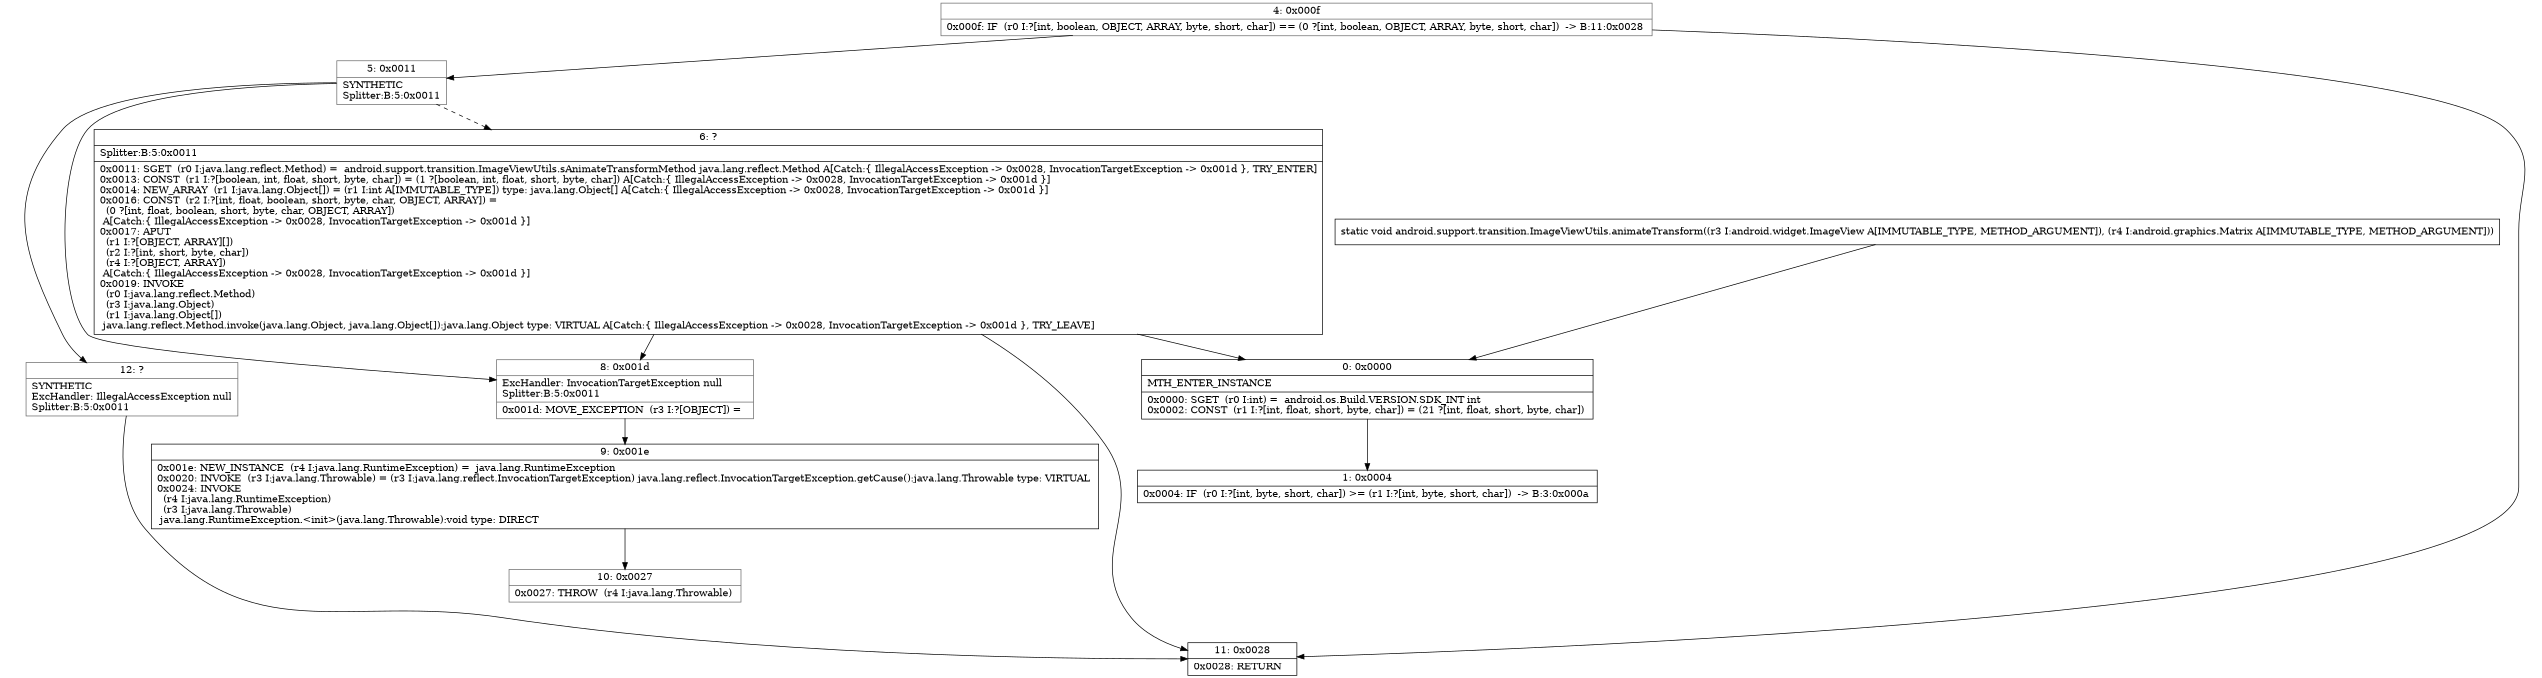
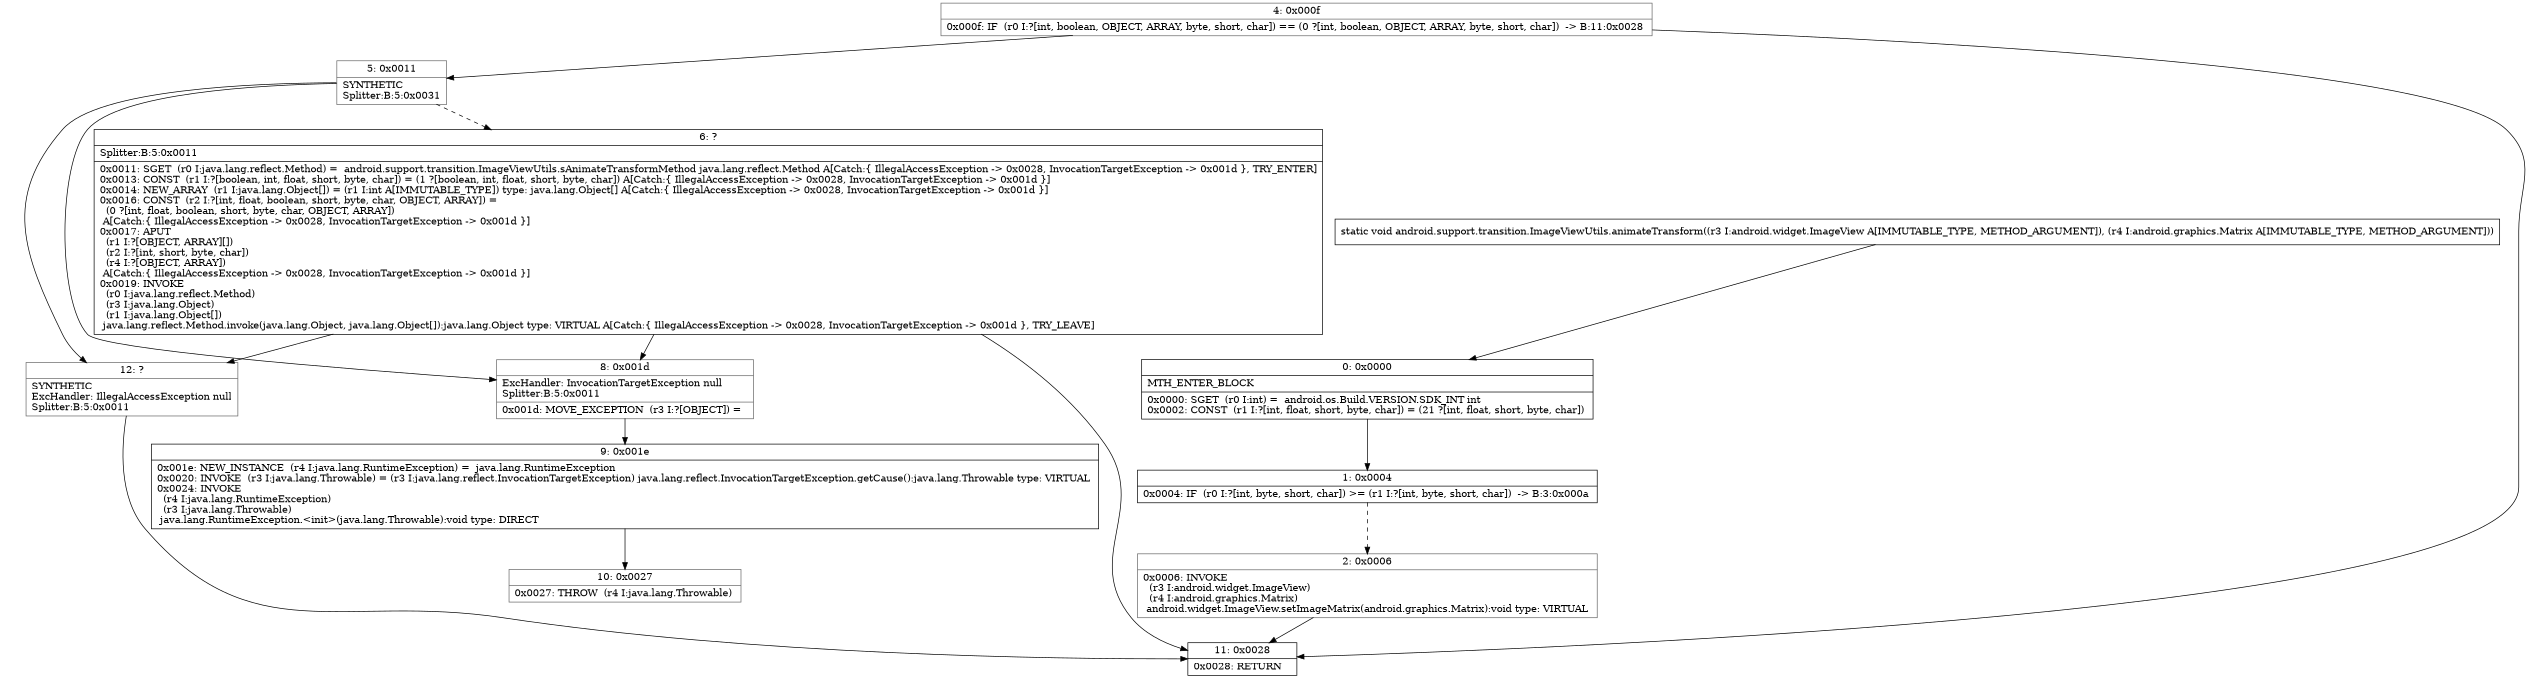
  digraph {
    node [color=black shape=record]
-   n1 [label="{0\:\ 0x0000|MTH_ENTER_INSTANCE\l|0x0000: SGET  (r0 I:int) =  android.os.Build.VERSION.SDK_INT int \l0x0002: CONST  (r1 I:?[int, float, short, byte, char]) = (21 ?[int, float, short, byte, char]) \l}"]
+   n1 [label="{0\:\ 0x0000|MTH_ENTER_BLOCK\l|0x0000: SGET  (r0 I:int) =  android.os.Build.VERSION.SDK_INT int \l0x0002: CONST  (r1 I:?[int, float, short, byte, char]) = (21 ?[int, float, short, byte, char]) \l}"]
    n2 [label="{1\:\ 0x0004|0x0004: IF  (r0 I:?[int, byte, short, char]) \>= (r1 I:?[int, byte, short, char])  \-\> B:3:0x000a \l}"]
+   n3 [color=gray40 label="{2\:\ 0x0006|0x0006: INVOKE  \l  (r3 I:android.widget.ImageView)\l  (r4 I:android.graphics.Matrix)\l android.widget.ImageView.setImageMatrix(android.graphics.Matrix):void type: VIRTUAL \l}"]
    n4 [label="{11\:\ 0x0028|0x0028: RETURN   \l}"]
    n5 [color=gray40 label="{4\:\ 0x000f|0x000f: IF  (r0 I:?[int, boolean, OBJECT, ARRAY, byte, short, char]) == (0 ?[int, boolean, OBJECT, ARRAY, byte, short, char])  \-\> B:11:0x0028 \l}"]
-   n6 [color=gray40 label="{5\:\ 0x0011|SYNTHETIC\lSplitter:B:5:0x0011\l}"]
+   n6 [color=gray40 label="{5\:\ 0x0011|SYNTHETIC\lSplitter:B:5:0x0031\l}"]
    n7 [label="{6\:\ ?|Splitter:B:5:0x0011\l|0x0011: SGET  (r0 I:java.lang.reflect.Method) =  android.support.transition.ImageViewUtils.sAnimateTransformMethod java.lang.reflect.Method A[Catch:\{ IllegalAccessException \-\> 0x0028, InvocationTargetException \-\> 0x001d \}, TRY_ENTER]\l0x0013: CONST  (r1 I:?[boolean, int, float, short, byte, char]) = (1 ?[boolean, int, float, short, byte, char]) A[Catch:\{ IllegalAccessException \-\> 0x0028, InvocationTargetException \-\> 0x001d \}]\l0x0014: NEW_ARRAY  (r1 I:java.lang.Object[]) = (r1 I:int A[IMMUTABLE_TYPE]) type: java.lang.Object[] A[Catch:\{ IllegalAccessException \-\> 0x0028, InvocationTargetException \-\> 0x001d \}]\l0x0016: CONST  (r2 I:?[int, float, boolean, short, byte, char, OBJECT, ARRAY]) = \l  (0 ?[int, float, boolean, short, byte, char, OBJECT, ARRAY])\l A[Catch:\{ IllegalAccessException \-\> 0x0028, InvocationTargetException \-\> 0x001d \}]\l0x0017: APUT  \l  (r1 I:?[OBJECT, ARRAY][])\l  (r2 I:?[int, short, byte, char])\l  (r4 I:?[OBJECT, ARRAY])\l A[Catch:\{ IllegalAccessException \-\> 0x0028, InvocationTargetException \-\> 0x001d \}]\l0x0019: INVOKE  \l  (r0 I:java.lang.reflect.Method)\l  (r3 I:java.lang.Object)\l  (r1 I:java.lang.Object[])\l java.lang.reflect.Method.invoke(java.lang.Object, java.lang.Object[]):java.lang.Object type: VIRTUAL A[Catch:\{ IllegalAccessException \-\> 0x0028, InvocationTargetException \-\> 0x001d \}, TRY_LEAVE]\l}"]
    n8 [color=gray40 label="{8\:\ 0x001d|ExcHandler: InvocationTargetException null\lSplitter:B:5:0x0011\l|0x001d: MOVE_EXCEPTION  (r3 I:?[OBJECT]) =  \l}"]
    n9 [color=gray40 label="{12\:\ ?|SYNTHETIC\lExcHandler: IllegalAccessException null\lSplitter:B:5:0x0011\l}"]
    n10 [label="{9\:\ 0x001e|0x001e: NEW_INSTANCE  (r4 I:java.lang.RuntimeException) =  java.lang.RuntimeException \l0x0020: INVOKE  (r3 I:java.lang.Throwable) = (r3 I:java.lang.reflect.InvocationTargetException) java.lang.reflect.InvocationTargetException.getCause():java.lang.Throwable type: VIRTUAL \l0x0024: INVOKE  \l  (r4 I:java.lang.RuntimeException)\l  (r3 I:java.lang.Throwable)\l java.lang.RuntimeException.\<init\>(java.lang.Throwable):void type: DIRECT \l}"]
    n11 [color=gray40 label="{10\:\ 0x0027|0x0027: THROW  (r4 I:java.lang.Throwable) \l}"]
    n12 [label="{static void android.support.transition.ImageViewUtils.animateTransform((r3 I:android.widget.ImageView A[IMMUTABLE_TYPE, METHOD_ARGUMENT]), (r4 I:android.graphics.Matrix A[IMMUTABLE_TYPE, METHOD_ARGUMENT])) }"]
    n1 -> n2
+   n2 -> n3 [style=dashed]
+   n3 -> n4
    n5 -> n4
    n5 -> n6 [style=solid]
    n6 -> n7 [style=dashed]
    n6 -> n8
    n6 -> n9
    n7 -> n4
    n7 -> n8
-   n7 -> n1
+   n7 -> n9
    n8 -> n10
    n9 -> n4
    n10 -> n11
    n12 -> n1
  }
